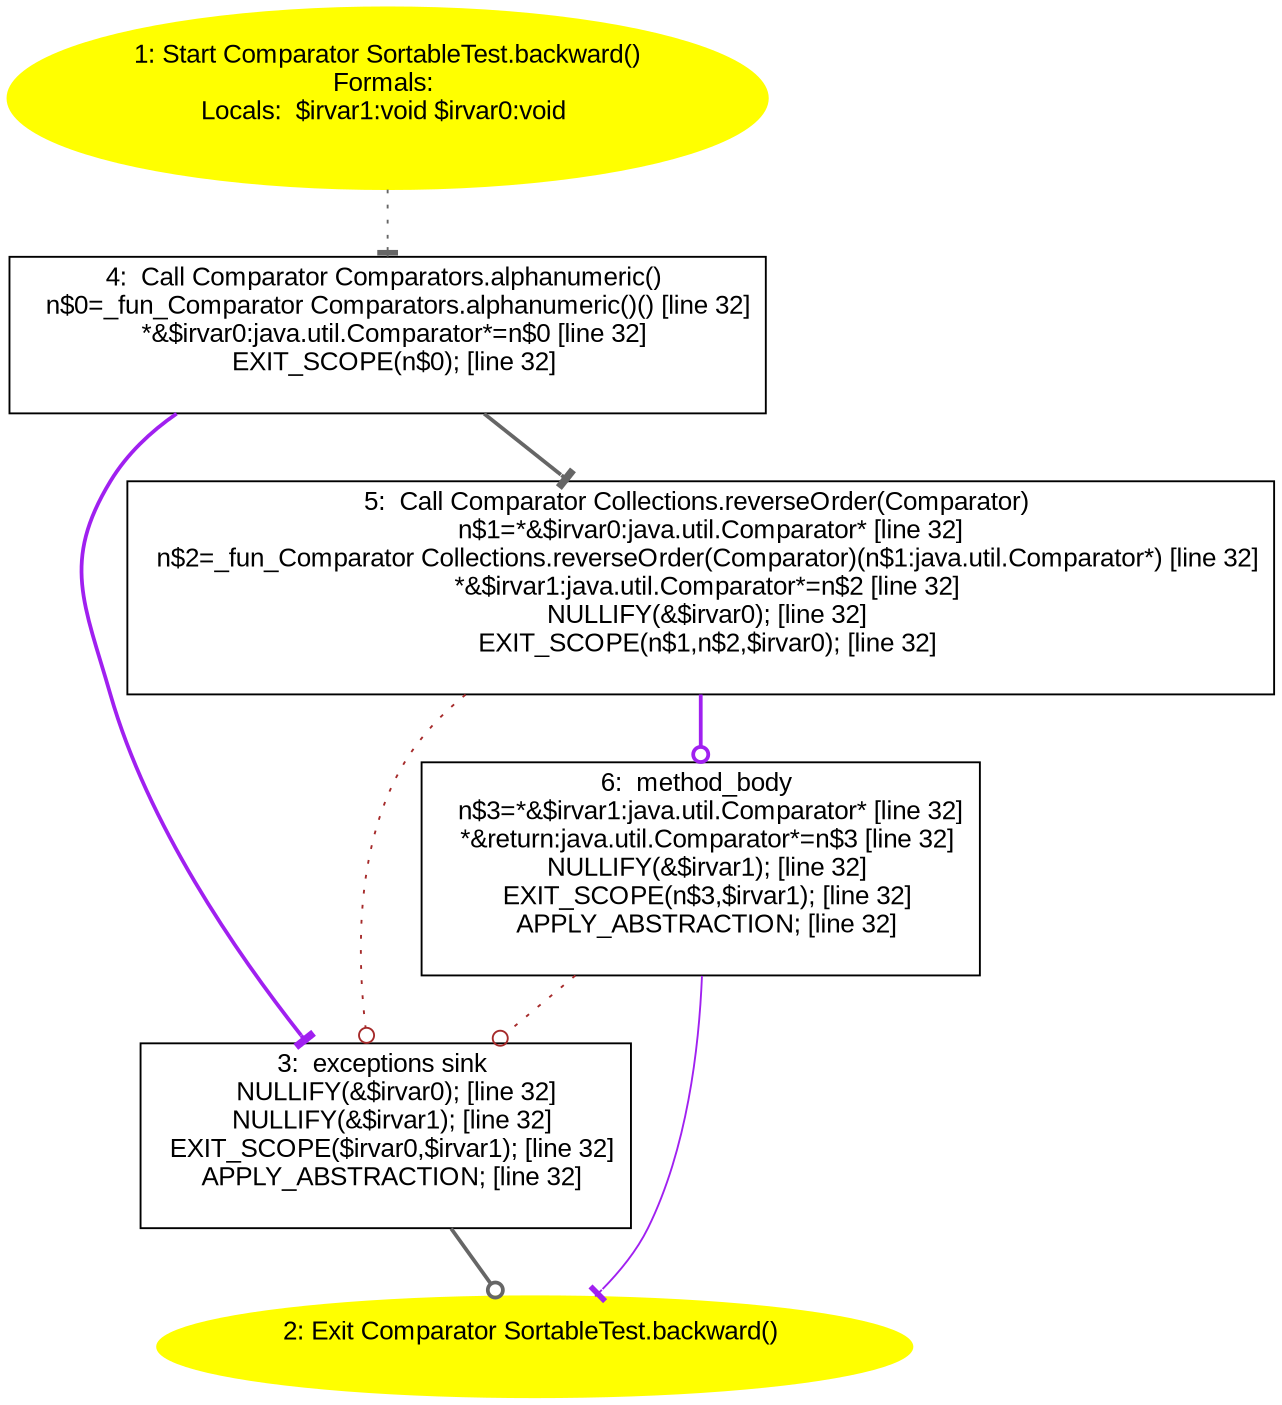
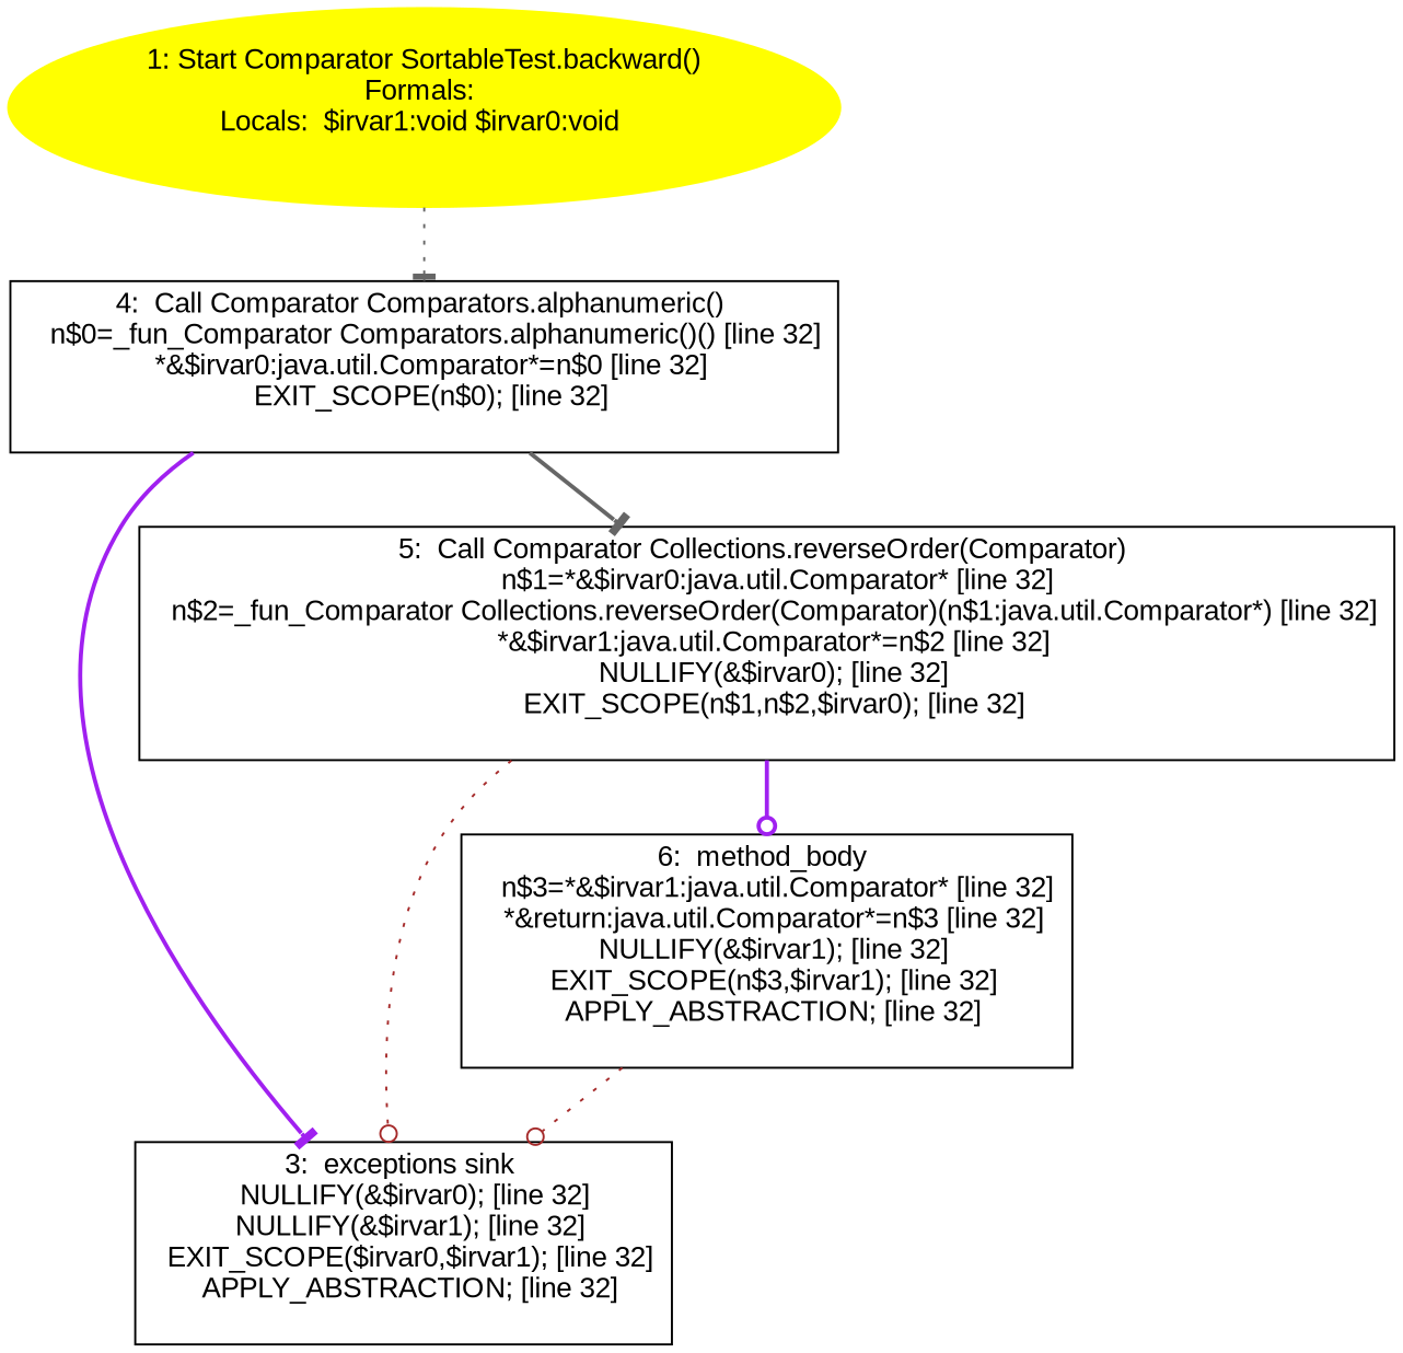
  digraph {
    fontname="Liberation Sans"
    node [fontname="Liberation Sans" shape=box]
    edge [color=gray40 style=bold arrowhead=tee fontname="Liberation Sans"]
    n1 [color=yellow label="1: Start Comparator SortableTest.backward()\nFormals: \nLocals:  $irvar1:void $irvar0:void \n  " style=filled shape=""]
    n2 [label="4:  Call Comparator Comparators.alphanumeric() \n   n$0=_fun_Comparator Comparators.alphanumeric()() [line 32]\n  *&$irvar0:java.util.Comparator*=n$0 [line 32]\n  EXIT_SCOPE(n$0); [line 32]\n "]
    n3 [label="3:  exceptions sink \n   NULLIFY(&$irvar0); [line 32]\n  NULLIFY(&$irvar1); [line 32]\n  EXIT_SCOPE($irvar0,$irvar1); [line 32]\n  APPLY_ABSTRACTION; [line 32]\n "]
    n4 [label="5:  Call Comparator Collections.reverseOrder(Comparator) \n   n$1=*&$irvar0:java.util.Comparator* [line 32]\n  n$2=_fun_Comparator Collections.reverseOrder(Comparator)(n$1:java.util.Comparator*) [line 32]\n  *&$irvar1:java.util.Comparator*=n$2 [line 32]\n  NULLIFY(&$irvar0); [line 32]\n  EXIT_SCOPE(n$1,n$2,$irvar0); [line 32]\n "]
-   n5 [color=yellow label="2: Exit Comparator SortableTest.backward() \n  " style=filled shape=""]
    n6 [label="6:  method_body \n   n$3=*&$irvar1:java.util.Comparator* [line 32]\n  *&return:java.util.Comparator*=n$3 [line 32]\n  NULLIFY(&$irvar1); [line 32]\n  EXIT_SCOPE(n$3,$irvar1); [line 32]\n  APPLY_ABSTRACTION; [line 32]\n "]
    n1 -> n2 [style=dotted]
    n2 -> n3 [color=purple]
    n2 -> n4
-   n3 -> n5 [arrowhead=odot]
    n4 -> n3 [color=brown style=dotted arrowhead=odot]
    n4 -> n6 [color=purple arrowhead=odot]
    n6 -> n3 [color=brown style=dotted arrowhead=odot]
-   n6 -> n5 [color=purple style=solid]
  }
